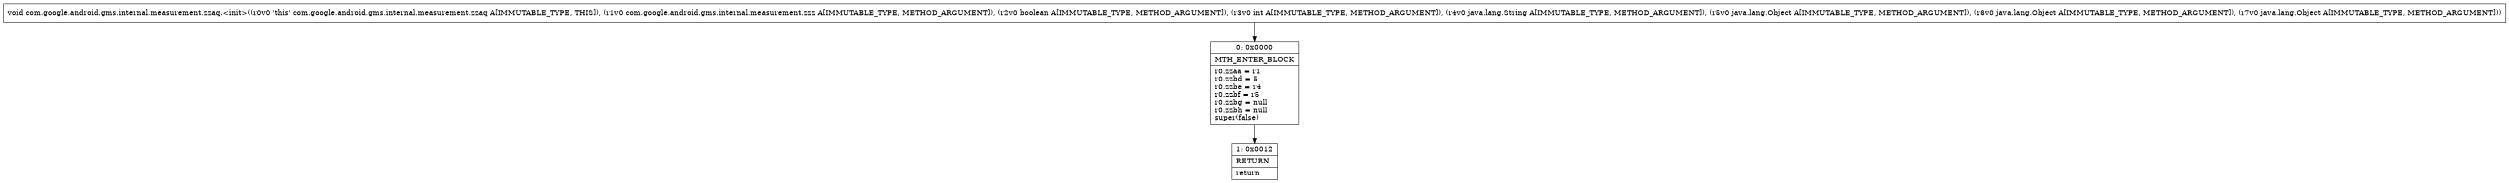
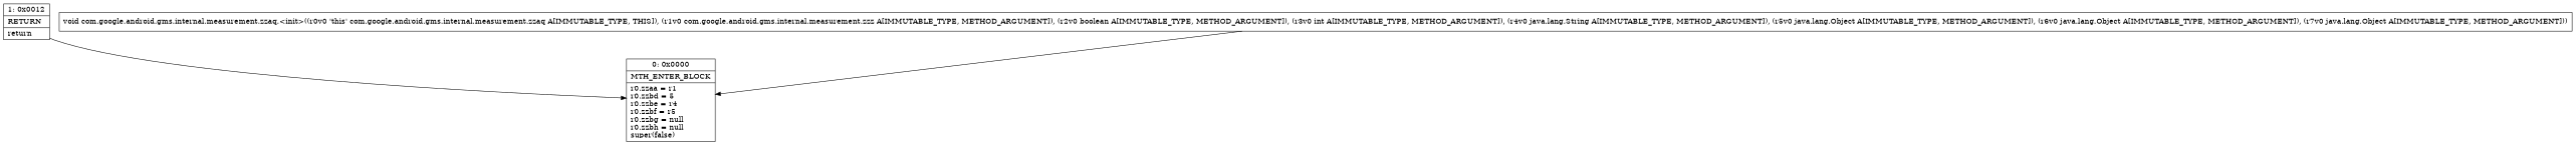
  digraph {
    node [shape=record]
    n1 [label="{0\:\ 0x0000|MTH_ENTER_BLOCK\l|r0.zzaa = r1\lr0.zzbd = 5\lr0.zzbe = r4\lr0.zzbf = r5\lr0.zzbg = null\lr0.zzbh = null\lsuper(false)\l}"]
    n2 [label="{1\:\ 0x0012|RETURN\l|return\l}"]
    n3 [label="{void com.google.android.gms.internal.measurement.zzaq.\<init\>((r0v0 'this' com.google.android.gms.internal.measurement.zzaq A[IMMUTABLE_TYPE, THIS]), (r1v0 com.google.android.gms.internal.measurement.zzz A[IMMUTABLE_TYPE, METHOD_ARGUMENT]), (r2v0 boolean A[IMMUTABLE_TYPE, METHOD_ARGUMENT]), (r3v0 int A[IMMUTABLE_TYPE, METHOD_ARGUMENT]), (r4v0 java.lang.String A[IMMUTABLE_TYPE, METHOD_ARGUMENT]), (r5v0 java.lang.Object A[IMMUTABLE_TYPE, METHOD_ARGUMENT]), (r6v0 java.lang.Object A[IMMUTABLE_TYPE, METHOD_ARGUMENT]), (r7v0 java.lang.Object A[IMMUTABLE_TYPE, METHOD_ARGUMENT])) }"]
-   n1 -> n2
+   n2 -> n1
    n3 -> n1
  }
